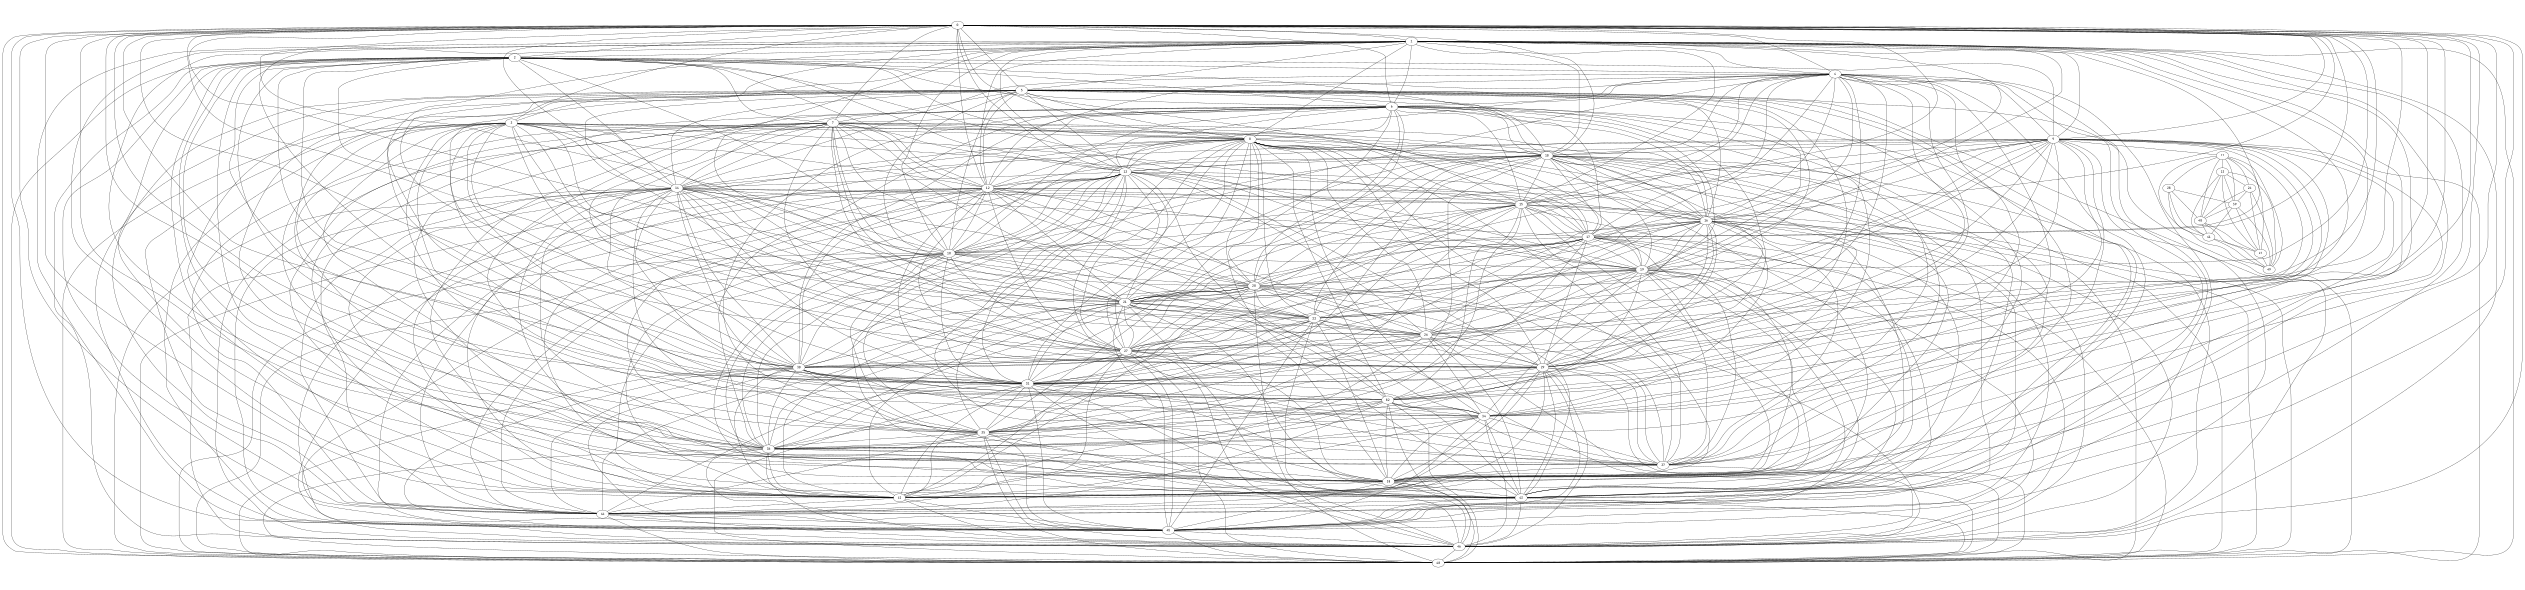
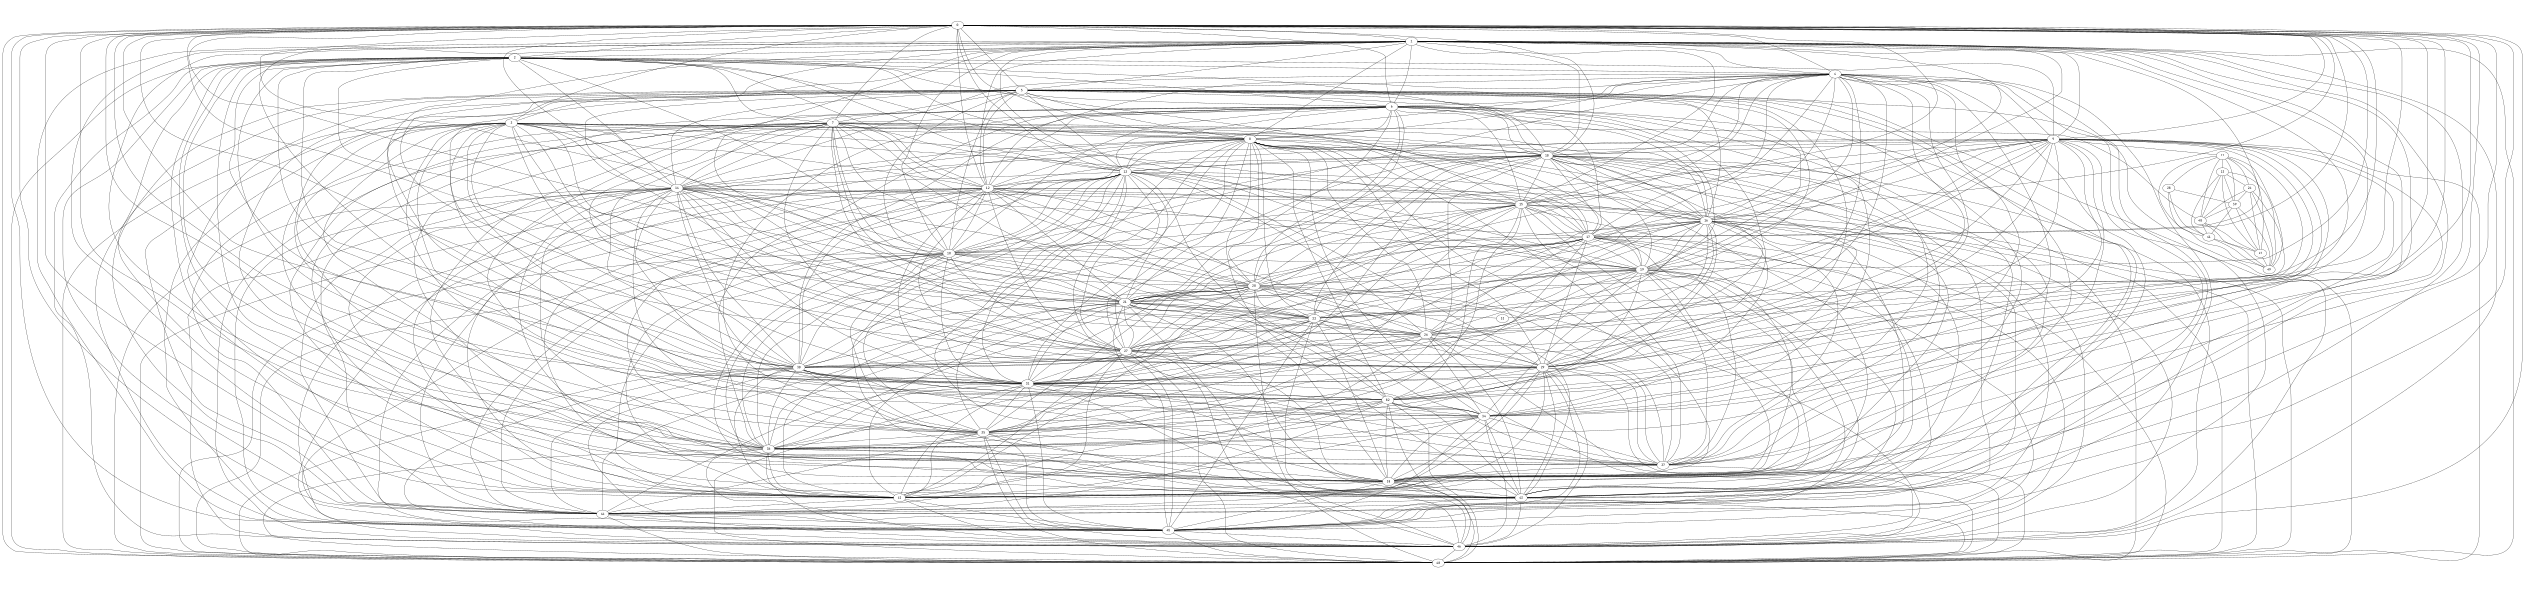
  graph {
    fontname="JetBrains Mono"
    node [fontname="JetBrains Mono"]
    edge [fontname="JetBrains Mono"]
    n1 [label=0]
    n2 [label=1]
    n3 [label=2]
    n4 [label=3]
    n5 [label=4]
    n6 [label=5]
    n7 [label=6]
    n8 [label=7]
    n9 [label=8]
    n10 [label=9]
    n11 [label=10]
    n12 [label=12]
    n13 [label=13]
    n14 [label=14]
    n15 [label=15]
    n16 [label=16]
    n17 [label=17]
    n18 [label=18]
    n19 [label=19]
    n20 [label=20]
    n21 [label=21]
    n22 [label=22]
    n23 [label=26]
    n24 [label=27]
    n25 [label=29]
    n26 [label=30]
    n27 [label=31]
    n28 [label=82]
    n29 [label=34]
    n30 [label=35]
    n31 [label=36]
    n32 [label=37]
    n33 [label=38]
    n34 [label=42]
    n35 [label=43]
    n36 [label=44]
    n37 [label=45]
    n38 [label=46]
    n39 [label=48]
    n40 [label=11]
+   n41 [label=33]
    n42 [label=23]
    n43 [label=24]
    n44 [label=28]
    n45 [label=39]
    n46 [label=40]
    n47 [label=41]
    n48 [label=47]
    n49 [label=49]
    n1 -- n2
    n1 -- n3
    n1 -- n4
    n1 -- n5
    n1 -- n6
    n1 -- n7
    n1 -- n8
    n1 -- n9
    n1 -- n10
    n1 -- n11
    n1 -- n12
    n1 -- n13
    n1 -- n14
    n1 -- n15
    n1 -- n16
    n1 -- n17
    n1 -- n18
    n1 -- n19
    n1 -- n20
    n1 -- n21
    n1 -- n22
    n1 -- n23
    n1 -- n24
    n1 -- n25
    n1 -- n26
    n1 -- n27
    n1 -- n28
    n1 -- n29
    n1 -- n30
    n1 -- n31
    n1 -- n32
    n1 -- n33
    n1 -- n34
    n1 -- n35
    n1 -- n36
    n1 -- n37
    n1 -- n38
    n1 -- n39
    n2 -- n3
    n2 -- n4
    n2 -- n5
    n2 -- n6
    n2 -- n7
    n2 -- n9
    n2 -- n10
    n2 -- n11
    n2 -- n12
    n2 -- n13
    n2 -- n15
    n2 -- n16
    n2 -- n17
    n2 -- n18
    n2 -- n19
    n2 -- n20
    n2 -- n24
    n2 -- n25
    n2 -- n26
    n2 -- n27
    n2 -- n28
    n2 -- n29
    n2 -- n31
    n2 -- n32
    n2 -- n33
    n2 -- n34
    n2 -- n35
    n2 -- n37
    n2 -- n38
    n2 -- n39
    n3 -- n5
    n3 -- n7
    n3 -- n8
    n3 -- n9
    n3 -- n10
    n3 -- n11
    n3 -- n12
    n3 -- n13
    n3 -- n14
    n3 -- n17
    n3 -- n18
    n3 -- n19
    n3 -- n21
    n3 -- n26
    n3 -- n27
    n3 -- n28
    n3 -- n29
    n3 -- n31
    n3 -- n32
    n3 -- n33
    n3 -- n34
    n3 -- n35
    n3 -- n36
    n3 -- n38
    n3 -- n39
    n4 -- n9
    n4 -- n11
    n4 -- n12
    n4 -- n14
    n4 -- n15
    n4 -- n16
    n4 -- n19
    n4 -- n21
    n4 -- n22
    n4 -- n23
    n4 -- n24
    n4 -- n25
    n4 -- n26
    n4 -- n27
    n4 -- n28
    n4 -- n29
    n4 -- n30
    n4 -- n31
    n4 -- n32
    n4 -- n33
    n4 -- n36
    n4 -- n37
    n4 -- n39
    n5 -- n6
    n5 -- n7
-   n18 -- n9
+   n5 -- n9
    n5 -- n10
    n5 -- n11
    n5 -- n12
    n5 -- n13
    n5 -- n14
    n5 -- n15
    n5 -- n16
    n5 -- n17
    n5 -- n18
    n5 -- n19
    n5 -- n20
    n5 -- n21
    n5 -- n23
    n5 -- n24
    n5 -- n25
    n5 -- n27
    n5 -- n28
    n5 -- n29
    n5 -- n35
    n5 -- n36
    n5 -- n37
    n6 -- n7
    n6 -- n8
    n6 -- n9
    n6 -- n11
    n6 -- n12
    n6 -- n13
    n6 -- n14
    n6 -- n16
    n6 -- n17
    n6 -- n18
    n6 -- n19
    n6 -- n21
    n6 -- n22
    n6 -- n24
    n6 -- n25
    n6 -- n26
    n6 -- n27
    n6 -- n30
    n6 -- n31
    n6 -- n32
    n6 -- n33
    n6 -- n34
    n6 -- n35
    n6 -- n36
    n6 -- n37
    n6 -- n38
    n6 -- n39
    n7 -- n8
    n7 -- n9
    n7 -- n11
    n7 -- n12
    n7 -- n13
    n7 -- n14
    n7 -- n15
    n7 -- n16
    n7 -- n18
    n7 -- n20
    n7 -- n21
    n7 -- n23
    n7 -- n24
    n7 -- n25
    n7 -- n26
    n7 -- n29
    n7 -- n30
    n7 -- n31
    n7 -- n32
    n7 -- n33
    n7 -- n34
    n7 -- n35
    n7 -- n36
    n8 -- n9
    n8 -- n12
    n8 -- n13
    n8 -- n14
    n8 -- n15
    n8 -- n16
    n8 -- n18
    n8 -- n19
    n8 -- n20
    n8 -- n21
    n8 -- n22
    n8 -- n23
    n8 -- n24
    n8 -- n25
    n8 -- n26
    n8 -- n27
    n8 -- n30
    n8 -- n33
    n8 -- n34
    n8 -- n35
    n8 -- n36
    n8 -- n38
    n9 -- n11
    n9 -- n12
    n9 -- n13
    n9 -- n14
    n9 -- n15
    n9 -- n16
    n9 -- n17
    n9 -- n20
    n9 -- n21
    n9 -- n22
    n9 -- n23
    n9 -- n24
    n9 -- n25
    n9 -- n27
    n9 -- n28
    n9 -- n29
    n9 -- n30
    n9 -- n32
    n9 -- n33
    n9 -- n34
    n9 -- n35
    n9 -- n36
    n9 -- n37
    n9 -- n39
    n10 -- n11
    n10 -- n12
    n10 -- n13
    n10 -- n14
    n10 -- n15
    n10 -- n16
    n10 -- n17
    n10 -- n18
    n10 -- n19
    n10 -- n21
    n10 -- n22
    n10 -- n23
    n10 -- n24
    n10 -- n25
    n10 -- n26
    n10 -- n27
    n10 -- n28
    n10 -- n29
    n10 -- n31
    n10 -- n32
    n10 -- n33
    n10 -- n35
    n10 -- n37
    n10 -- n39
    n10 -- n40
    n11 -- n12
    n11 -- n13
    n11 -- n15
    n11 -- n16
    n11 -- n17
    n11 -- n18
    n11 -- n19
    n11 -- n20
    n11 -- n21
    n11 -- n22
    n11 -- n24
    n11 -- n25
    n11 -- n26
    n11 -- n29
    n11 -- n30
    n11 -- n31
    n11 -- n32
    n11 -- n33
    n11 -- n34
    n11 -- n35
    n11 -- n37
    n11 -- n38
    n11 -- n39
    n12 -- n15
    n12 -- n16
    n12 -- n17
    n12 -- n18
    n12 -- n19
    n12 -- n20
    n12 -- n21
    n12 -- n22
    n12 -- n23
    n12 -- n24
    n12 -- n25
    n12 -- n26
    n12 -- n27
    n12 -- n31
    n12 -- n34
    n12 -- n35
    n12 -- n37
    n12 -- n38
    n12 -- n39
    n13 -- n14
    n13 -- n16
    n13 -- n17
    n13 -- n18
    n13 -- n19
    n13 -- n21
    n13 -- n23
    n13 -- n24
    n13 -- n25
    n13 -- n26
    n13 -- n27
    n13 -- n28
    n13 -- n30
    n13 -- n31
    n13 -- n32
    n13 -- n33
    n13 -- n34
    n13 -- n35
    n13 -- n36
    n13 -- n39
    n14 -- n15
    n14 -- n16
    n14 -- n17
    n14 -- n18
    n14 -- n20
    n14 -- n21
    n14 -- n22
    n14 -- n23
    n14 -- n25
    n14 -- n26
    n14 -- n27
    n14 -- n28
    n14 -- n29
    n14 -- n30
    n14 -- n31
    n14 -- n33
    n14 -- n34
    n14 -- n35
    n14 -- n36
    n14 -- n37
    n14 -- n38
    n14 -- n39
    n15 -- n16
    n15 -- n17
    n15 -- n18
    n15 -- n19
    n15 -- n20
    n15 -- n21
    n15 -- n24
    n15 -- n26
    n15 -- n27
    n15 -- n28
    n15 -- n30
    n15 -- n31
    n15 -- n32
    n15 -- n34
    n15 -- n37
    n15 -- n38
    n15 -- n39
    n16 -- n17
    n16 -- n19
    n16 -- n20
    n16 -- n21
    n16 -- n22
    n16 -- n23
    n16 -- n24
    n16 -- n25
    n16 -- n26
    n16 -- n27
    n16 -- n28
    n16 -- n29
    n16 -- n30
    n16 -- n32
    n16 -- n34
    n16 -- n35
    n16 -- n36
    n16 -- n37
    n16 -- n38
    n16 -- n39
    n17 -- n18
    n17 -- n19
    n17 -- n20
    n17 -- n21
    n17 -- n22
    n17 -- n23
    n17 -- n25
    n17 -- n26
    n17 -- n27
    n17 -- n30
    n17 -- n32
    n17 -- n33
    n17 -- n35
    n17 -- n38
    n17 -- n39
    n18 -- n19
    n18 -- n20
    n18 -- n21
    n18 -- n22
    n18 -- n24
    n18 -- n27
    n18 -- n30
    n18 -- n31
    n18 -- n33
    n18 -- n34
    n18 -- n35
    n18 -- n36
    n18 -- n38
    n18 -- n39
    n19 -- n20
    n19 -- n21
    n19 -- n22
    n19 -- n23
    n19 -- n24
    n19 -- n27
    n19 -- n28
    n19 -- n29
    n19 -- n31
    n19 -- n32
    n19 -- n33
    n19 -- n34
    n19 -- n35
    n19 -- n36
    n19 -- n37
    n19 -- n38
    n20 -- n21
    n20 -- n22
    n20 -- n23
    n20 -- n24
    n20 -- n25
    n20 -- n26
    n20 -- n27
    n20 -- n30
    n20 -- n31
    n20 -- n32
    n20 -- n34
    n20 -- n35
    n20 -- n38
    n20 -- n39
    n21 -- n22
    n21 -- n23
    n21 -- n24
    n21 -- n26
    n21 -- n27
    n21 -- n28
    n21 -- n29
    n21 -- n31
    n21 -- n33
    n21 -- n34
    n21 -- n35
    n21 -- n36
    n21 -- n37
    n21 -- n38
+   n21 -- n41
    n22 -- n23
    n22 -- n25
    n22 -- n26
    n22 -- n27
    n22 -- n30
    n22 -- n31
    n22 -- n33
    n22 -- n37
    n22 -- n38
    n22 -- n39
    n23 -- n24
    n23 -- n25
    n23 -- n27
    n23 -- n29
    n23 -- n30
    n23 -- n32
    n23 -- n34
    n23 -- n35
    n23 -- n39
    n24 -- n25
    n24 -- n26
    n24 -- n27
    n24 -- n33
    n24 -- n34
    n24 -- n36
    n24 -- n37
    n24 -- n38
    n24 -- n39
    n25 -- n27
    n25 -- n28
    n25 -- n32
    n25 -- n33
    n25 -- n34
    n25 -- n35
    n25 -- n36
    n25 -- n37
    n25 -- n38
    n25 -- n39
    n26 -- n27
    n26 -- n28
    n26 -- n29
    n26 -- n31
    n26 -- n32
    n26 -- n33
    n26 -- n34
    n26 -- n36
    n26 -- n37
    n26 -- n38
    n26 -- n39
    n27 -- n29
    n27 -- n30
    n27 -- n31
    n27 -- n32
    n27 -- n33
    n27 -- n34
    n27 -- n35
    n27 -- n36
    n27 -- n37
-   n27 -- n38
+   n27 -- n28
    n27 -- n39
    n28 -- n29
    n28 -- n30
    n28 -- n31
    n28 -- n32
    n28 -- n33
    n28 -- n34
    n28 -- n35
    n28 -- n36
    n28 -- n38
    n28 -- n39
    n29 -- n30
    n29 -- n31
    n29 -- n32
    n29 -- n33
    n29 -- n34
    n29 -- n35
    n29 -- n37
    n29 -- n38
    n30 -- n31
    n30 -- n32
    n30 -- n34
    n30 -- n35
    n30 -- n36
    n30 -- n37
    n30 -- n38
    n30 -- n39
    n31 -- n32
    n31 -- n33
    n31 -- n34
    n31 -- n37
    n31 -- n38
    n31 -- n39
    n32 -- n33
    n32 -- n38
    n33 -- n34
    n33 -- n35
    n33 -- n37
    n33 -- n38
    n33 -- n39
    n34 -- n5
    n34 -- n36
    n34 -- n37
    n34 -- n38
    n35 -- n36
    n35 -- n37
    n35 -- n38
    n35 -- n39
    n36 -- n37
    n36 -- n38
    n36 -- n39
    n37 -- n38
    n37 -- n39
    n38 -- n39
    n40 -- n42
    n40 -- n43
    n40 -- n44
    n40 -- n45
    n40 -- n46
    n40 -- n47
    n40 -- n48
    n40 -- n49
    n42 -- n43
    n42 -- n45
    n42 -- n46
    n42 -- n47
    n42 -- n48
    n42 -- n49
+   n43 -- n41
    n43 -- n45
    n43 -- n46
    n43 -- n48
    n43 -- n49
    n44 -- n45
-   n44 -- n46
+   n4 -- n46
    n44 -- n47
    n44 -- n49
    n45 -- n46
    n45 -- n47
    n45 -- n48
    n45 -- n49
    n46 -- n47
    n46 -- n48
    n46 -- n49
    n47 -- n48
    n47 -- n49
    n48 -- n49
  }
